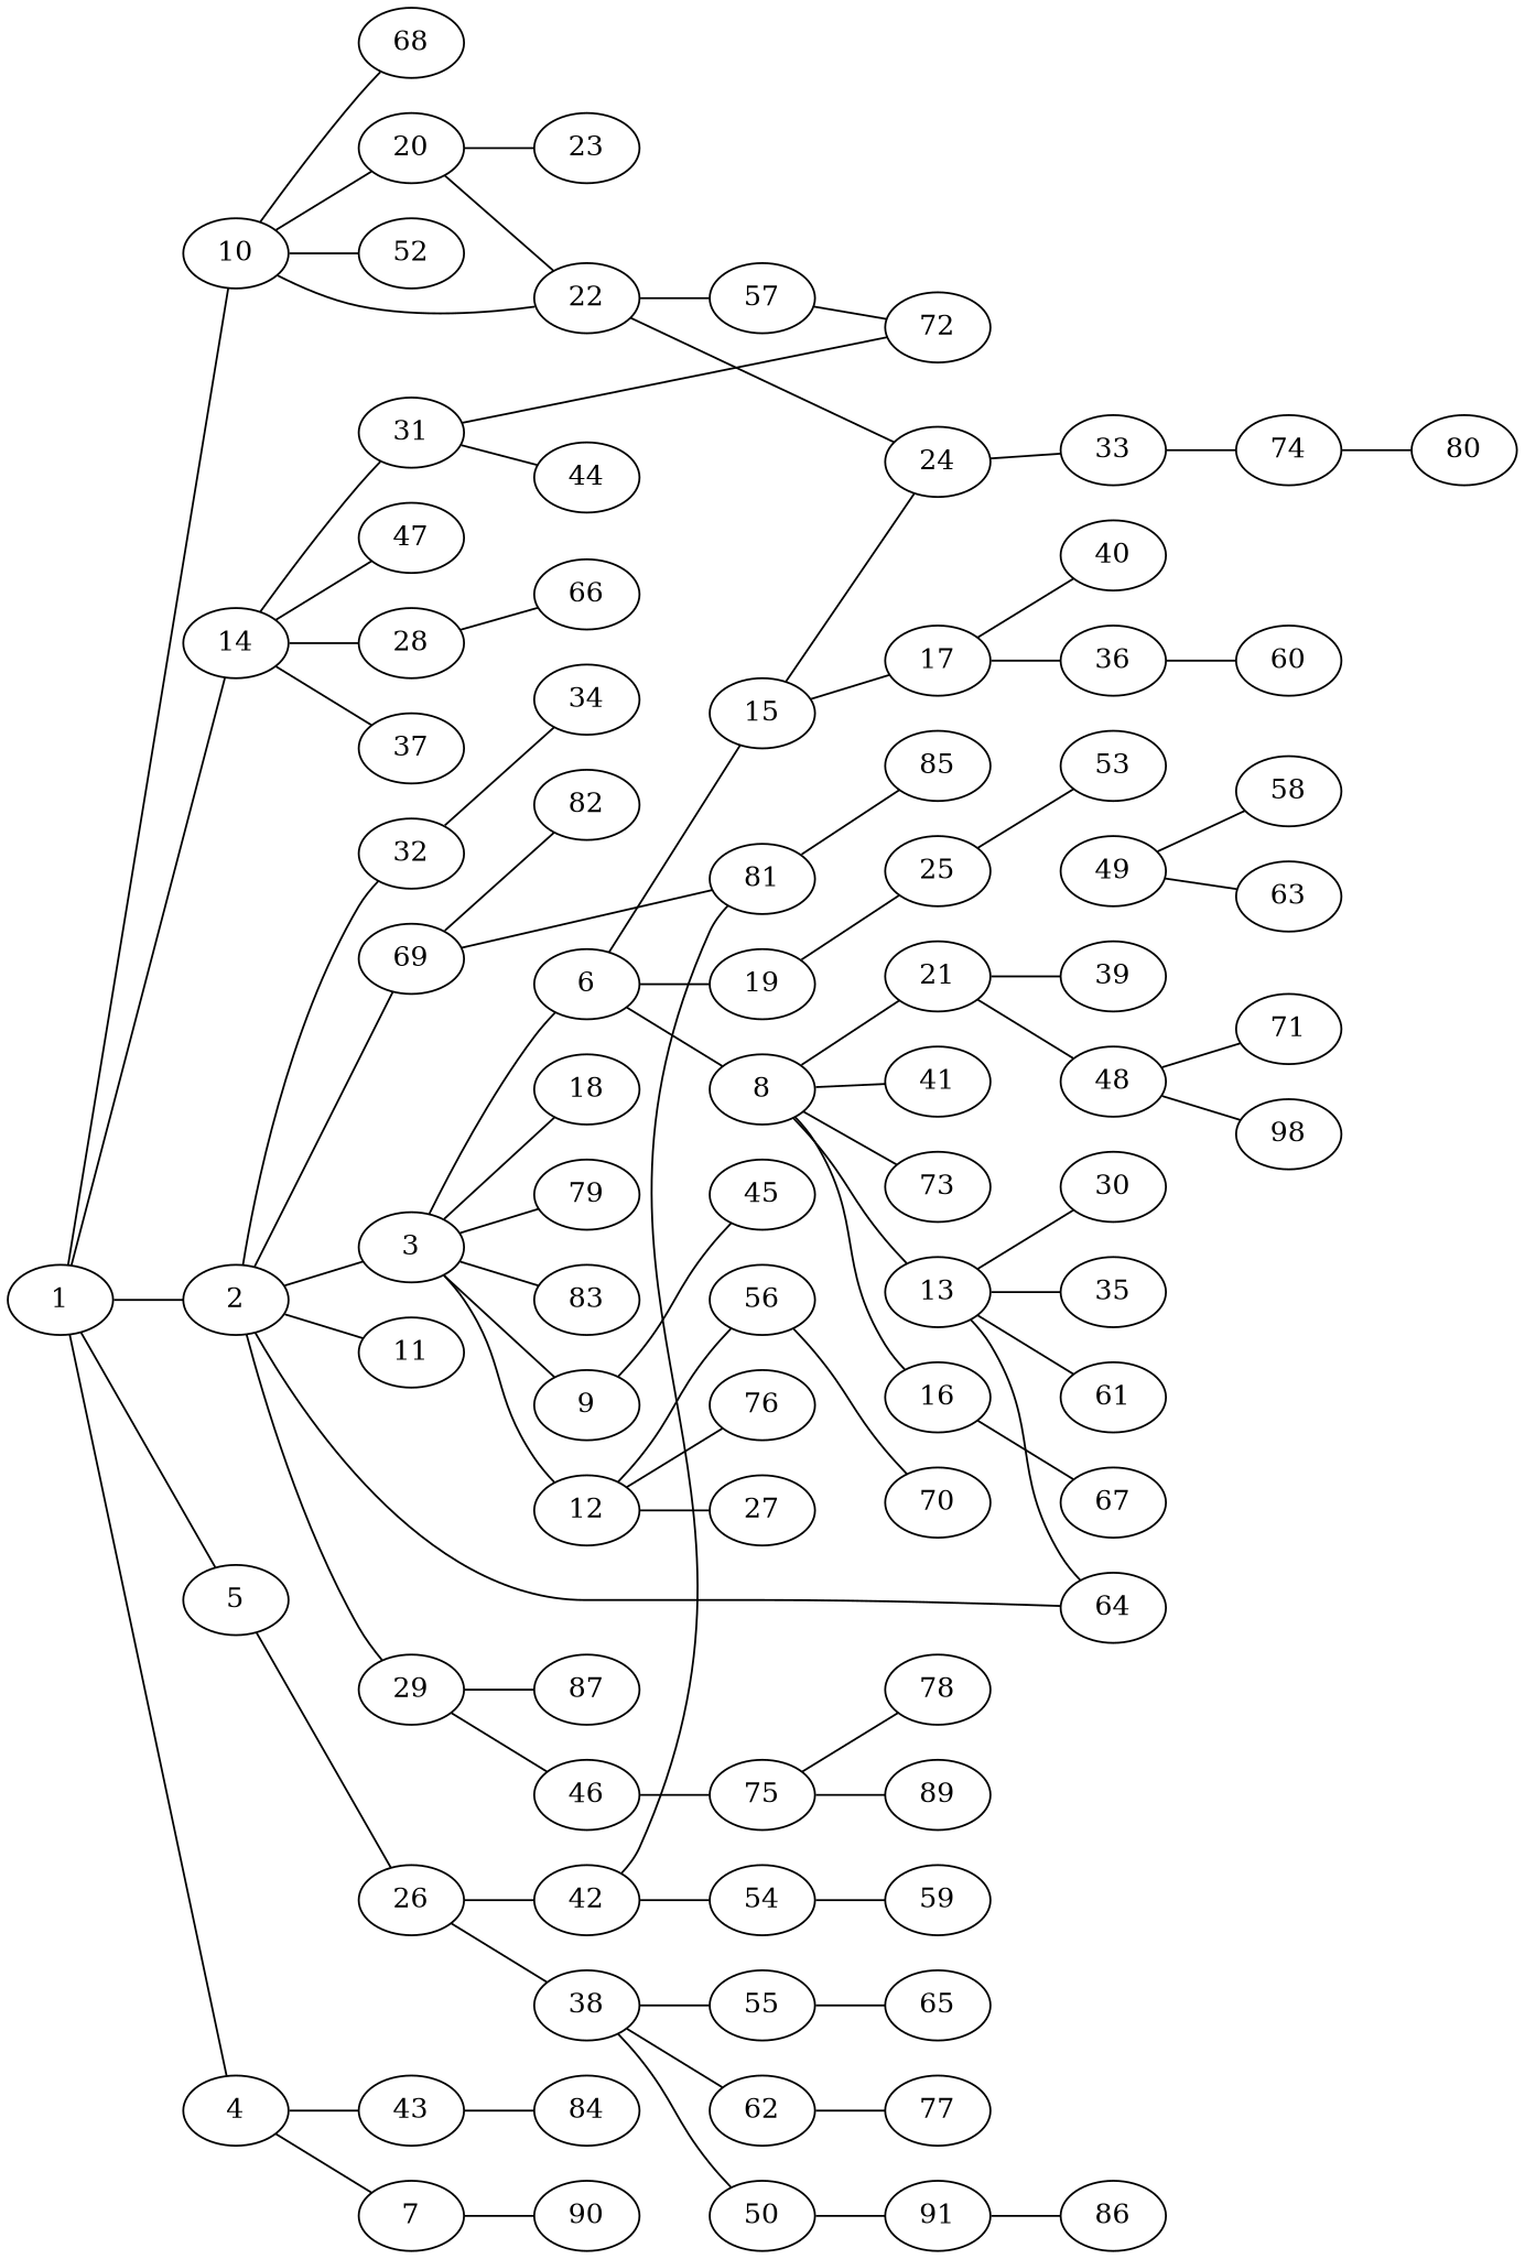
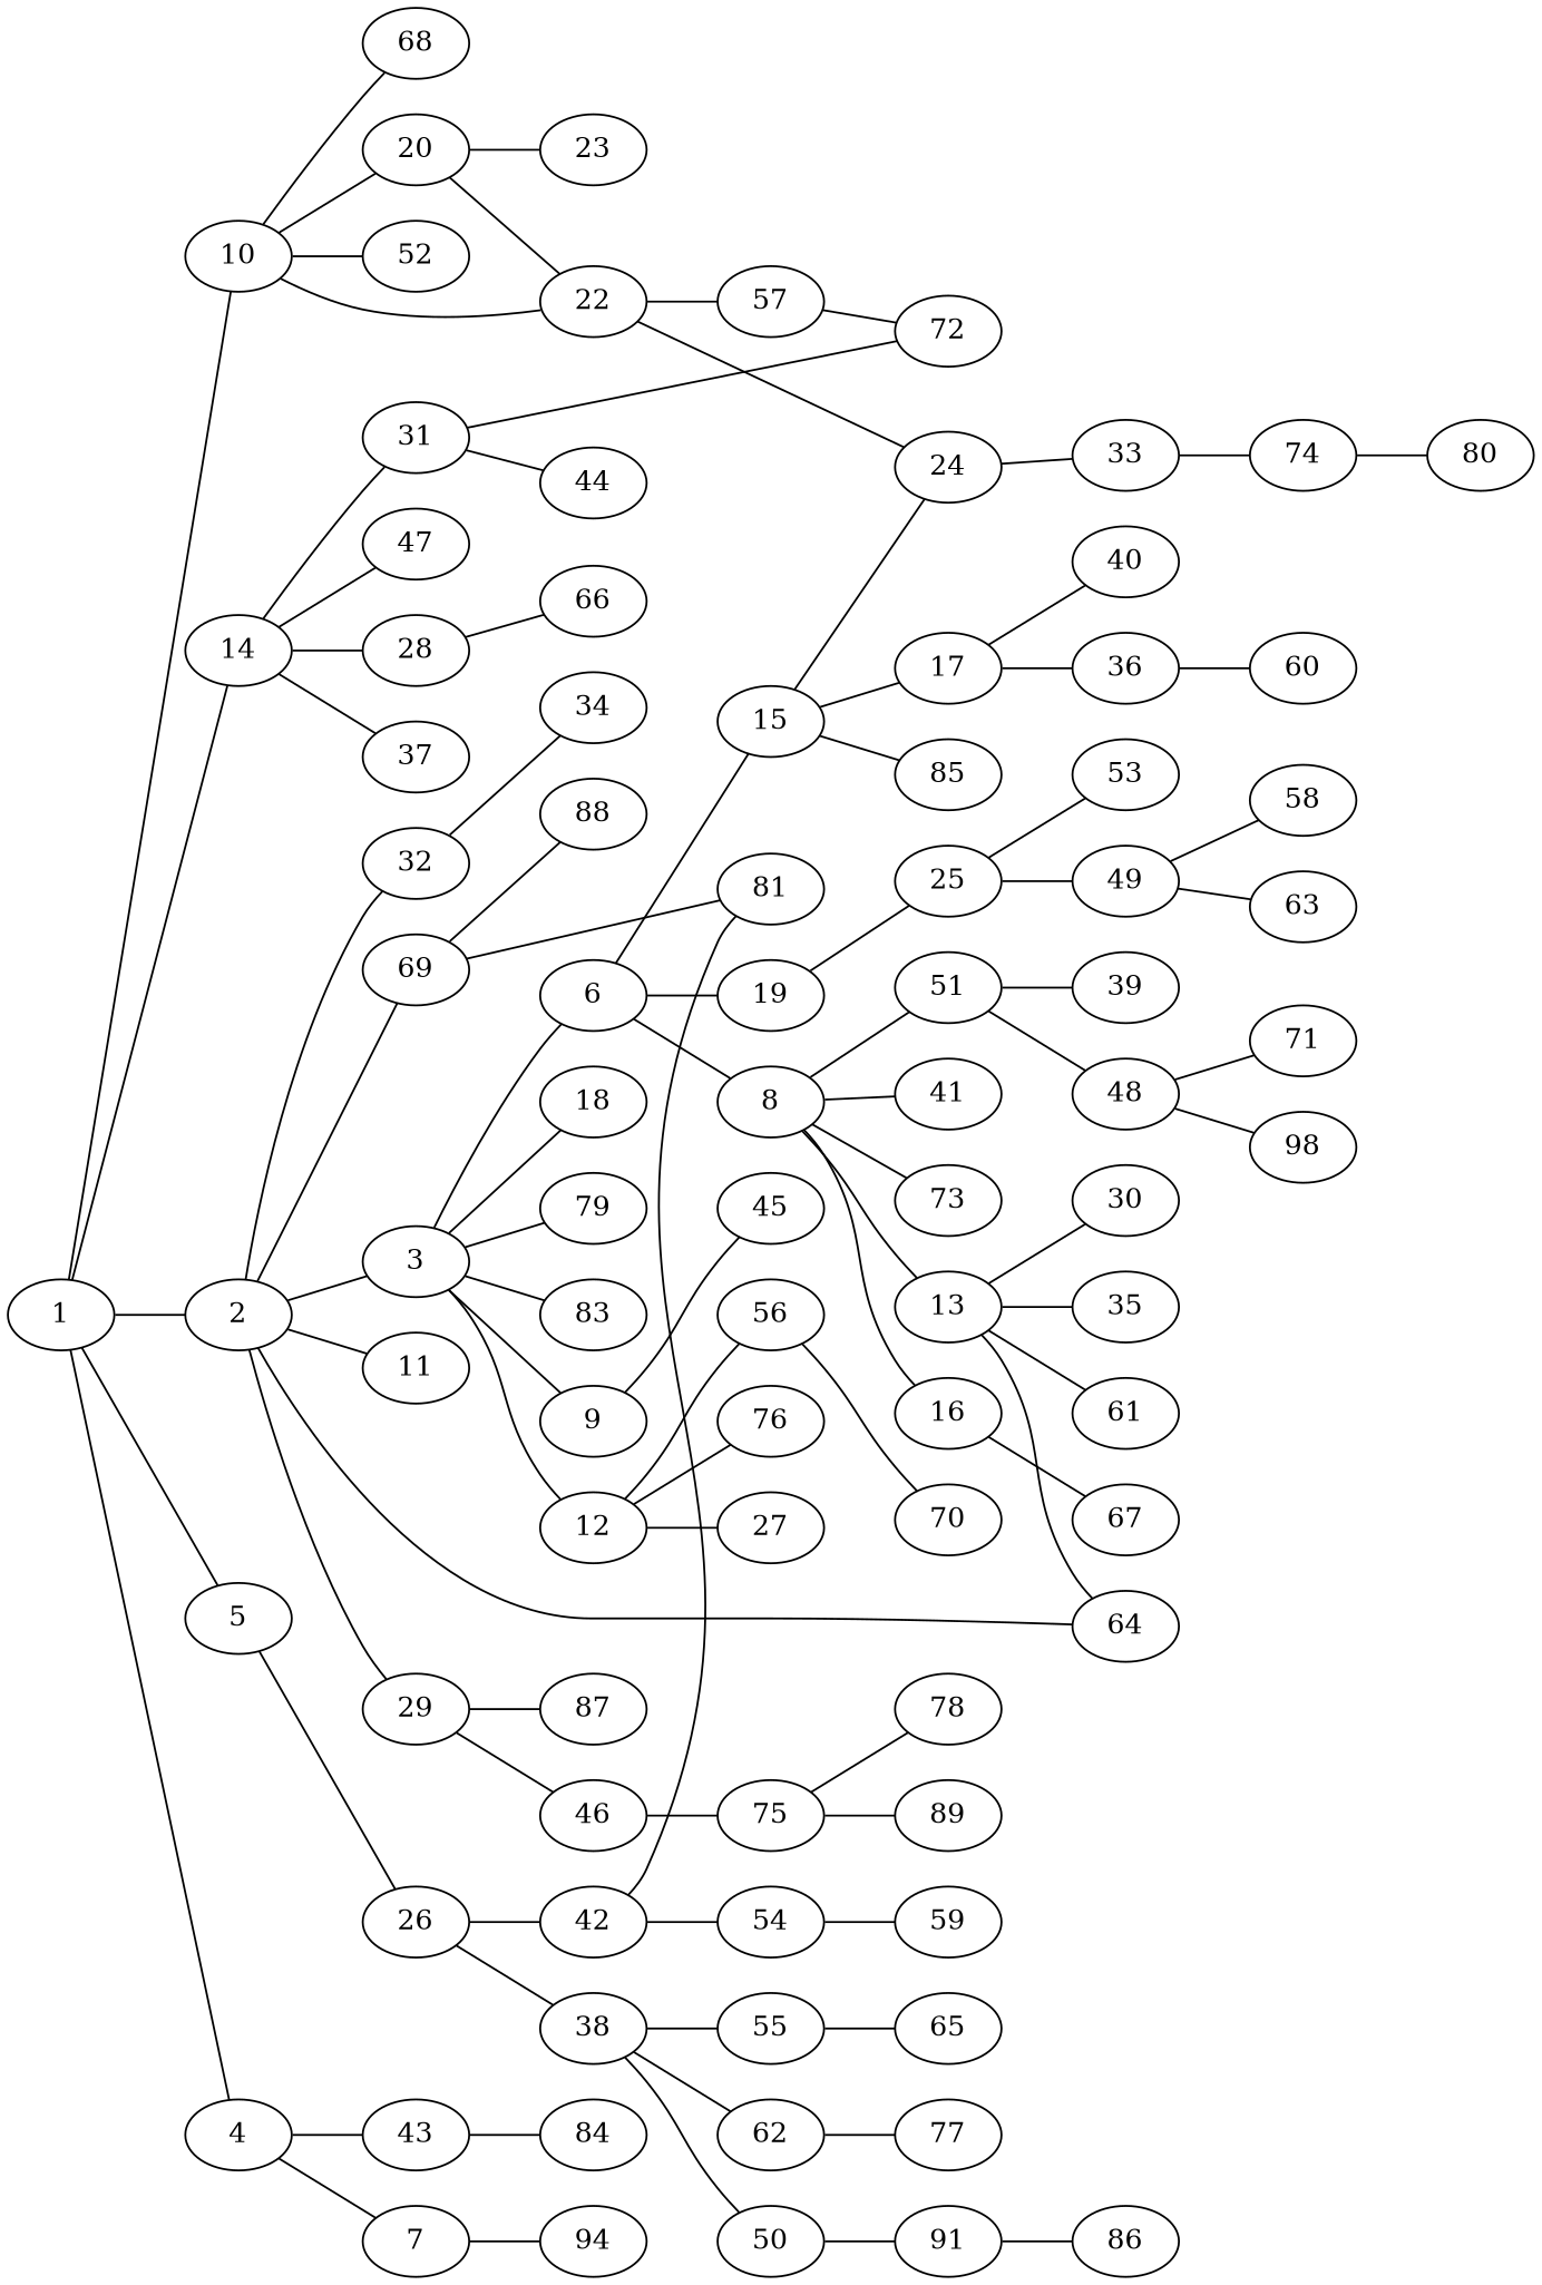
  graph {
    rankdir=LR
    1
    2
    4
    5
    10
    14
    3
    11
    29
    32
    64
    69
    7
    43
    26
    20
    22
    52
    68
    28
    31
    37
    47
    6
    9
    12
    18
    79
    83
    46
    87
    34
    81
-   82
-   90
+   82 [label=88]
+   90 [label=94]
    84
    38
    42
    23
    24
    57
    66
    44
    72
    8
    15
    19
    45
    27
    56
    76
    75
    85
    13
    16
-   21
+   21 [label=51]
    41
    73
    17
    25
    70
    50
    55
    62
    54
    30
    35
    61
    67
    39
    48
    36
    40
    33
    49
    53
    71
    n78 [label=98]
    60
    74
    58
    63
    80
    n84 [label=91]
    65
    77
    59
    78
    89
    86
    1 -- 2
    1 -- 4
    1 -- 5
    1 -- 10
    1 -- 14
    2 -- 3
    2 -- 11
    2 -- 29
    2 -- 32
    2 -- 64
    2 -- 69
    4 -- 7
    4 -- 43
    5 -- 26
    10 -- 20
    10 -- 22
    10 -- 52
    10 -- 68
    14 -- 28
    14 -- 31
    14 -- 37
    14 -- 47
    3 -- 6
    3 -- 9
    3 -- 12
    3 -- 18
    3 -- 79
    3 -- 83
    29 -- 46
    29 -- 87
    32 -- 34
    69 -- 81
    69 -- 82
    7 -- 90
    43 -- 84
    26 -- 38
    26 -- 42
    20 -- 22
    20 -- 23
    22 -- 24
    22 -- 57
    28 -- 66
    31 -- 44
    31 -- 72
    6 -- 8
    6 -- 15
    6 -- 19
    9 -- 45
    12 -- 27
    12 -- 56
    12 -- 76
    46 -- 75
-   81 -- 85
+   15 -- 85
    38 -- 50
    38 -- 55
    38 -- 62
    42 -- 81
    42 -- 54
    24 -- 33
    57 -- 72
    8 -- 13
    8 -- 16
    8 -- 21
    8 -- 41
    8 -- 73
    15 -- 24
    15 -- 17
    19 -- 25
    56 -- 70
    75 -- 78
    75 -- 89
    13 -- 64
    13 -- 30
    13 -- 35
    13 -- 61
    16 -- 67
    21 -- 39
    21 -- 48
    17 -- 36
    17 -- 40
+   25 -- 49
    25 -- 53
    50 -- n84
    55 -- 65
    62 -- 77
    54 -- 59
    48 -- 71
    48 -- n78
    36 -- 60
    33 -- 74
    49 -- 58
    49 -- 63
    74 -- 80
    n84 -- 86
  }
